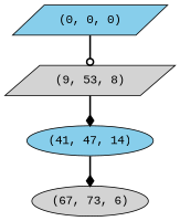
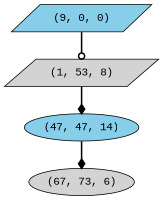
  digraph {
    fontname="Liberation Mono"
    node [fillcolor=lightgrey fontname="Liberation Mono" shape=parallelogram style=filled]
    edge [arrowhead=diamond fontname="Liberation Mono" style=bold]
-   "(9, 53, 8)"
-   "(0, 0, 0)" [fillcolor=skyblue]
-   "(41, 47, 14)" [fillcolor=skyblue shape=ellipse]
+   "(9, 53, 8)" [label="(1, 53, 8)"]
+   "(0, 0, 0)" [fillcolor=skyblue label="(9, 0, 0)"]
+   "(41, 47, 14)" [fillcolor=skyblue shape=ellipse label="(47, 47, 14)"]
    "(67, 73, 6)" [shape=ellipse]
    "(9, 53, 8)" -> "(41, 47, 14)"
    "(0, 0, 0)" -> "(9, 53, 8)" [arrowhead=odot]
    "(41, 47, 14)" -> "(67, 73, 6)"
  }
